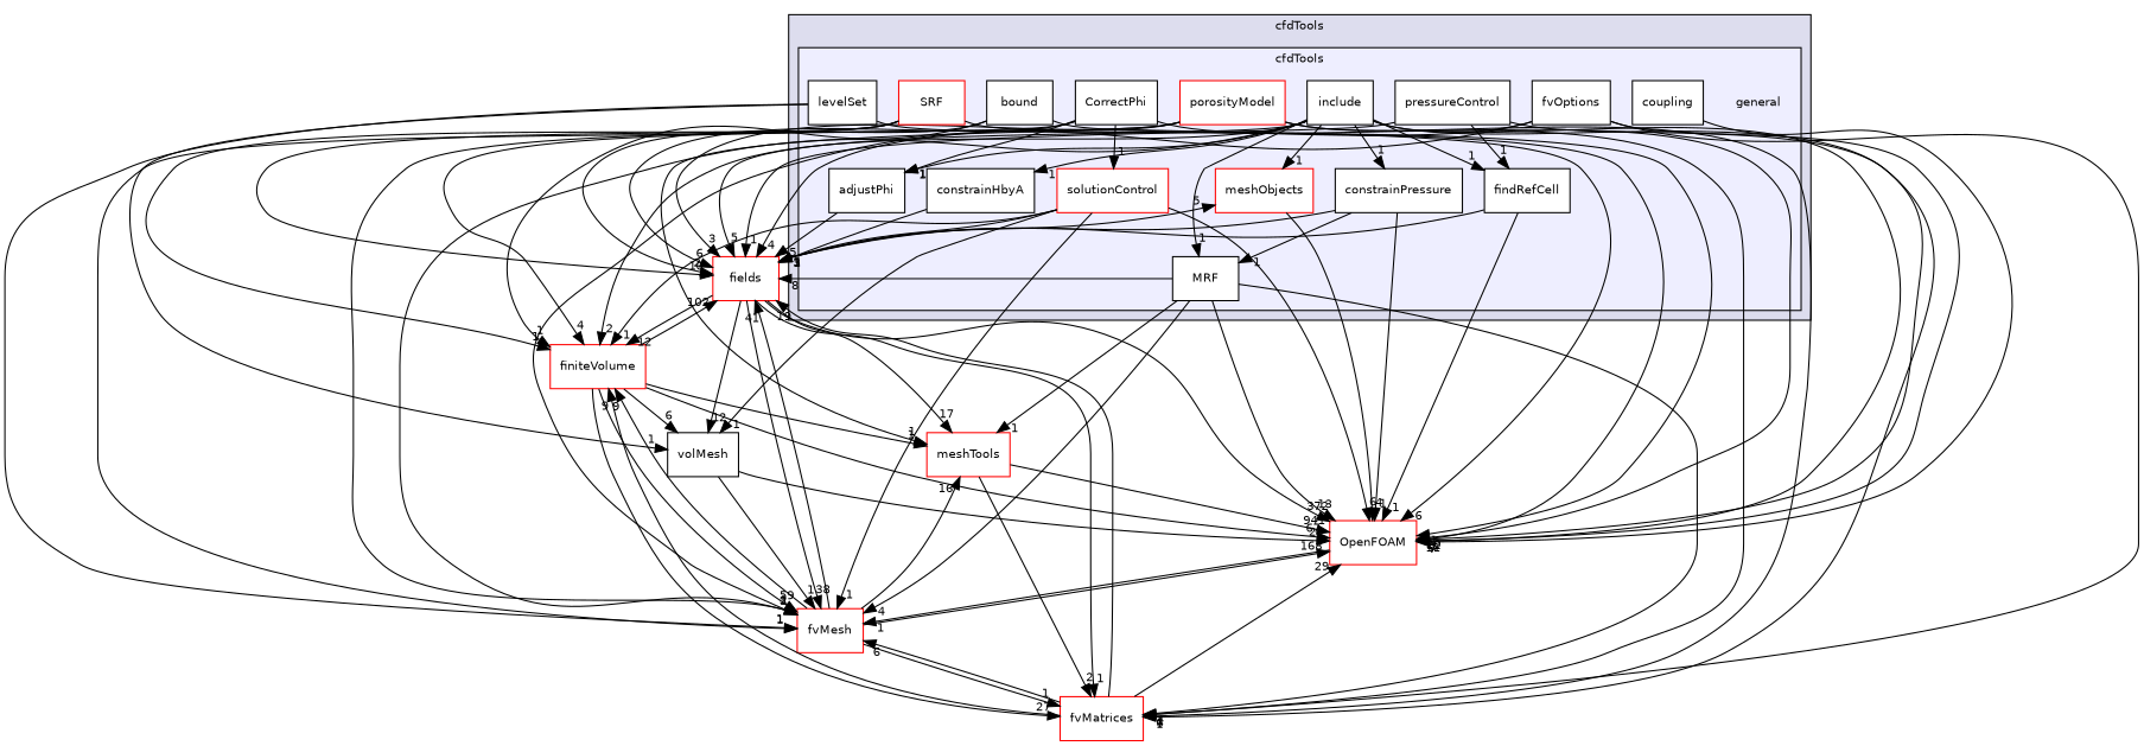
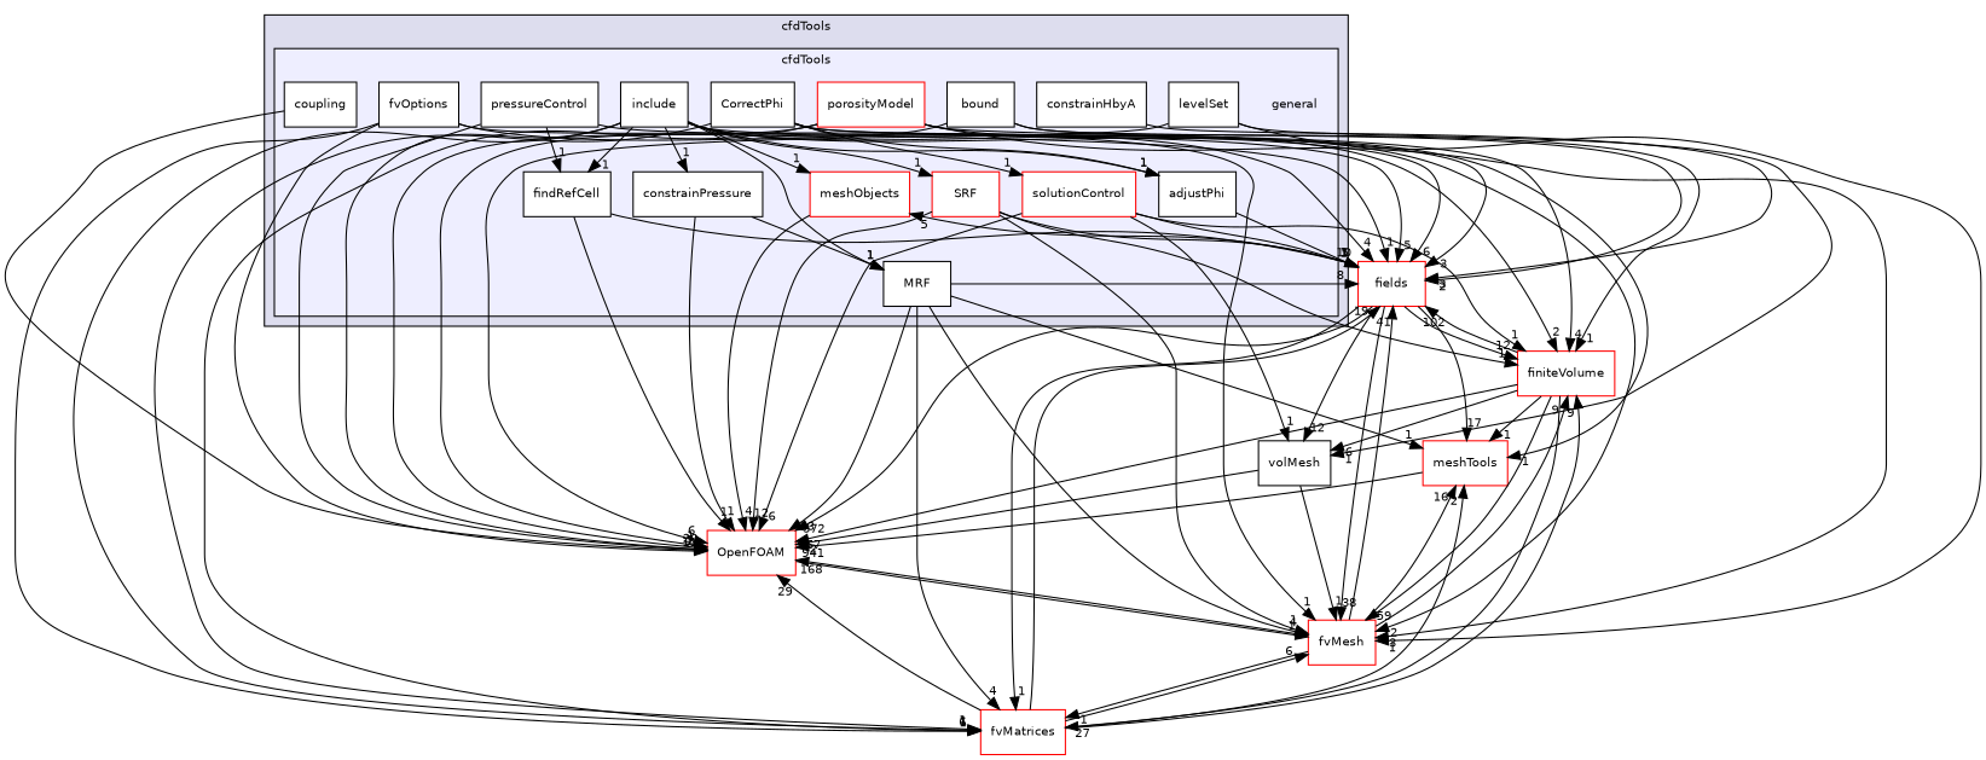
  digraph {
    compound=true
    node [fontname=Helvetica fontsize=10 shape=box color=black fillcolor=white style=filled]
    edge [headlabel=1 labeldistance=1.5 labelfontname=Helvetica labelfontsize=10]
    n1 [label=general shape=plaintext color="" fillcolor="" style=""]
    n2 [label=adjustPhi]
    n3 [label=bound]
    n4 [label=constrainHbyA]
    n5 [label=constrainPressure]
    n6 [label=CorrectPhi]
    n7 [label=coupling]
    n8 [label=findRefCell]
    n9 [label=fvOptions]
    n10 [label=include]
    n11 [label=levelSet]
    n12 [color=red label=meshObjects]
    n13 [label=MRF]
    n14 [color=red label=porosityModel]
    n15 [label=pressureControl]
    n16 [color=red label=solutionControl]
    n17 [color=red label=SRF]
    n18 [color=red label=fields fillcolor="" style=""]
    n19 [color=red label=finiteVolume fillcolor="" style=""]
    n20 [color=red label=OpenFOAM fillcolor="" style=""]
    n21 [color=red label=fvMatrices fillcolor="" style=""]
    n22 [color=red label=fvMesh fillcolor="" style=""]
    n23 [label=volMesh color="" fillcolor="" style=""]
    n24 [color=red label=meshTools fillcolor="" style=""]
    subgraph cluster_1 {
      bgcolor="#ddddee"
      fontname=Helvetica
      fontsize=10
      label=cfdTools
      pencolor=black
      subgraph cluster_2 {
        bgcolor="#eeeeff"
        fontname=Helvetica
        fontsize=10
        pencolor=black
        n1
        n2
        n3
        n4
        n5
        n6
        n7
        n8
        n9
        n10
        n11
        n12
        n13
        n14
        n15
        n16
        n17
      }
    }
    n2 -> n18 [headlabel=5]
    n3 -> n18 [headlabel=2]
    n3 -> n19
    n3 -> n20
    n4 -> n18 [headlabel=3]
    n5 -> n13
-   n5 -> n18 [headlabel=5]
    n5 -> n20
    n6 -> n2
    n6 -> n16
    n6 -> n18 [headlabel=6]
    n6 -> n19 [headlabel=4]
    n6 -> n21
    n7 -> n20 [headlabel=7]
    n8 -> n18
    n8 -> n20
    n9 -> n18 [headlabel=4]
    n9 -> n20 [headlabel=11]
    n9 -> n21
    n9 -> n22
    n10 -> n2
-   n10 -> n4
+   n10 -> n17
    n10 -> n5
    n10 -> n8
    n10 -> n12
    n10 -> n13
    n10 -> n18 [headlabel=5]
    n10 -> n19 [headlabel=2]
    n10 -> n20 [headlabel=7]
    n10 -> n21
    n10 -> n22 [headlabel=2]
    n11 -> n20 [headlabel=6]
    n11 -> n22
    n11 -> n23
    n12 -> n20 [headlabel=4]
    n13 -> n18 [headlabel=8]
    n13 -> n20 [headlabel=13]
    n13 -> n21 [headlabel=4]
    n13 -> n22 [headlabel=4]
    n13 -> n24
    n14 -> n18 [headlabel=3]
    n14 -> n20 [headlabel=20]
    n14 -> n21 [headlabel=6]
    n14 -> n22 [headlabel=3]
    n14 -> n24
    n15 -> n8
    n15 -> n18
    n15 -> n20
    n16 -> n18
    n16 -> n19
    n16 -> n20 [headlabel=6]
-   n16 -> n22
    n16 -> n23
    n17 -> n18 [headlabel=10]
    n17 -> n19
    n17 -> n20 [headlabel=12]
    n17 -> n22
    n18 -> n12 [headlabel=5]
    n18 -> n19 [headlabel=12]
    n18 -> n20 [headlabel=372]
    n18 -> n21
    n18 -> n22 [headlabel=38]
    n18 -> n23 [headlabel=12]
    n18 -> n24 [headlabel=17]
    n19 -> n18 [headlabel=102]
    n19 -> n20 [headlabel=67]
    n19 -> n21 [headlabel=27]
    n19 -> n22 [headlabel=59]
    n19 -> n23 [headlabel=6]
    n19 -> n24
    n20 -> n22
    n21 -> n18 [headlabel=19]
    n21 -> n19 [headlabel=9]
    n21 -> n20 [headlabel=29]
    n21 -> n22 [headlabel=6]
-   n24 -> n21 [headlabel=2]
+   n21 -> n24 [headlabel=2]
    n22 -> n18 [headlabel=41]
    n22 -> n19 [headlabel=9]
    n22 -> n20 [headlabel=168]
    n22 -> n21
    n22 -> n24 [headlabel=16]
    n23 -> n20 [headlabel=2]
    n23 -> n22
    n24 -> n20 [headlabel=941]
  }
